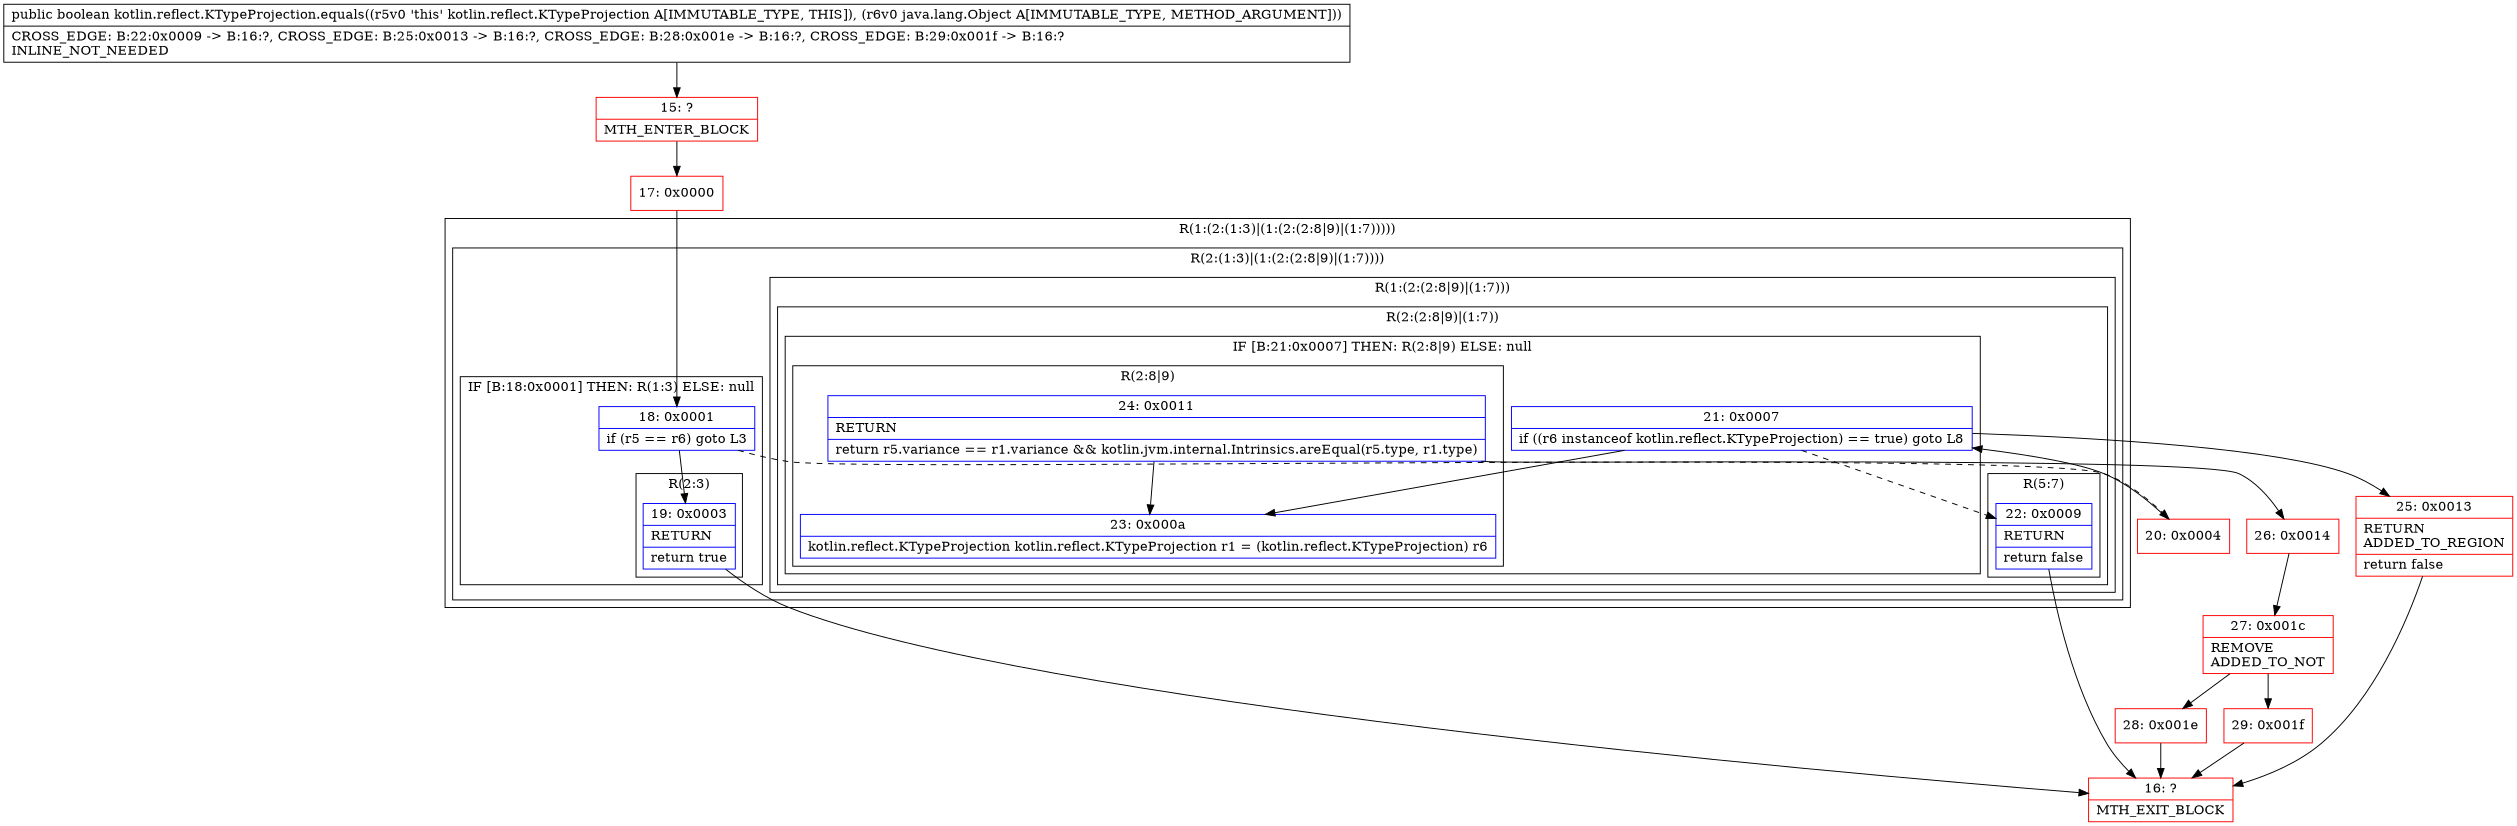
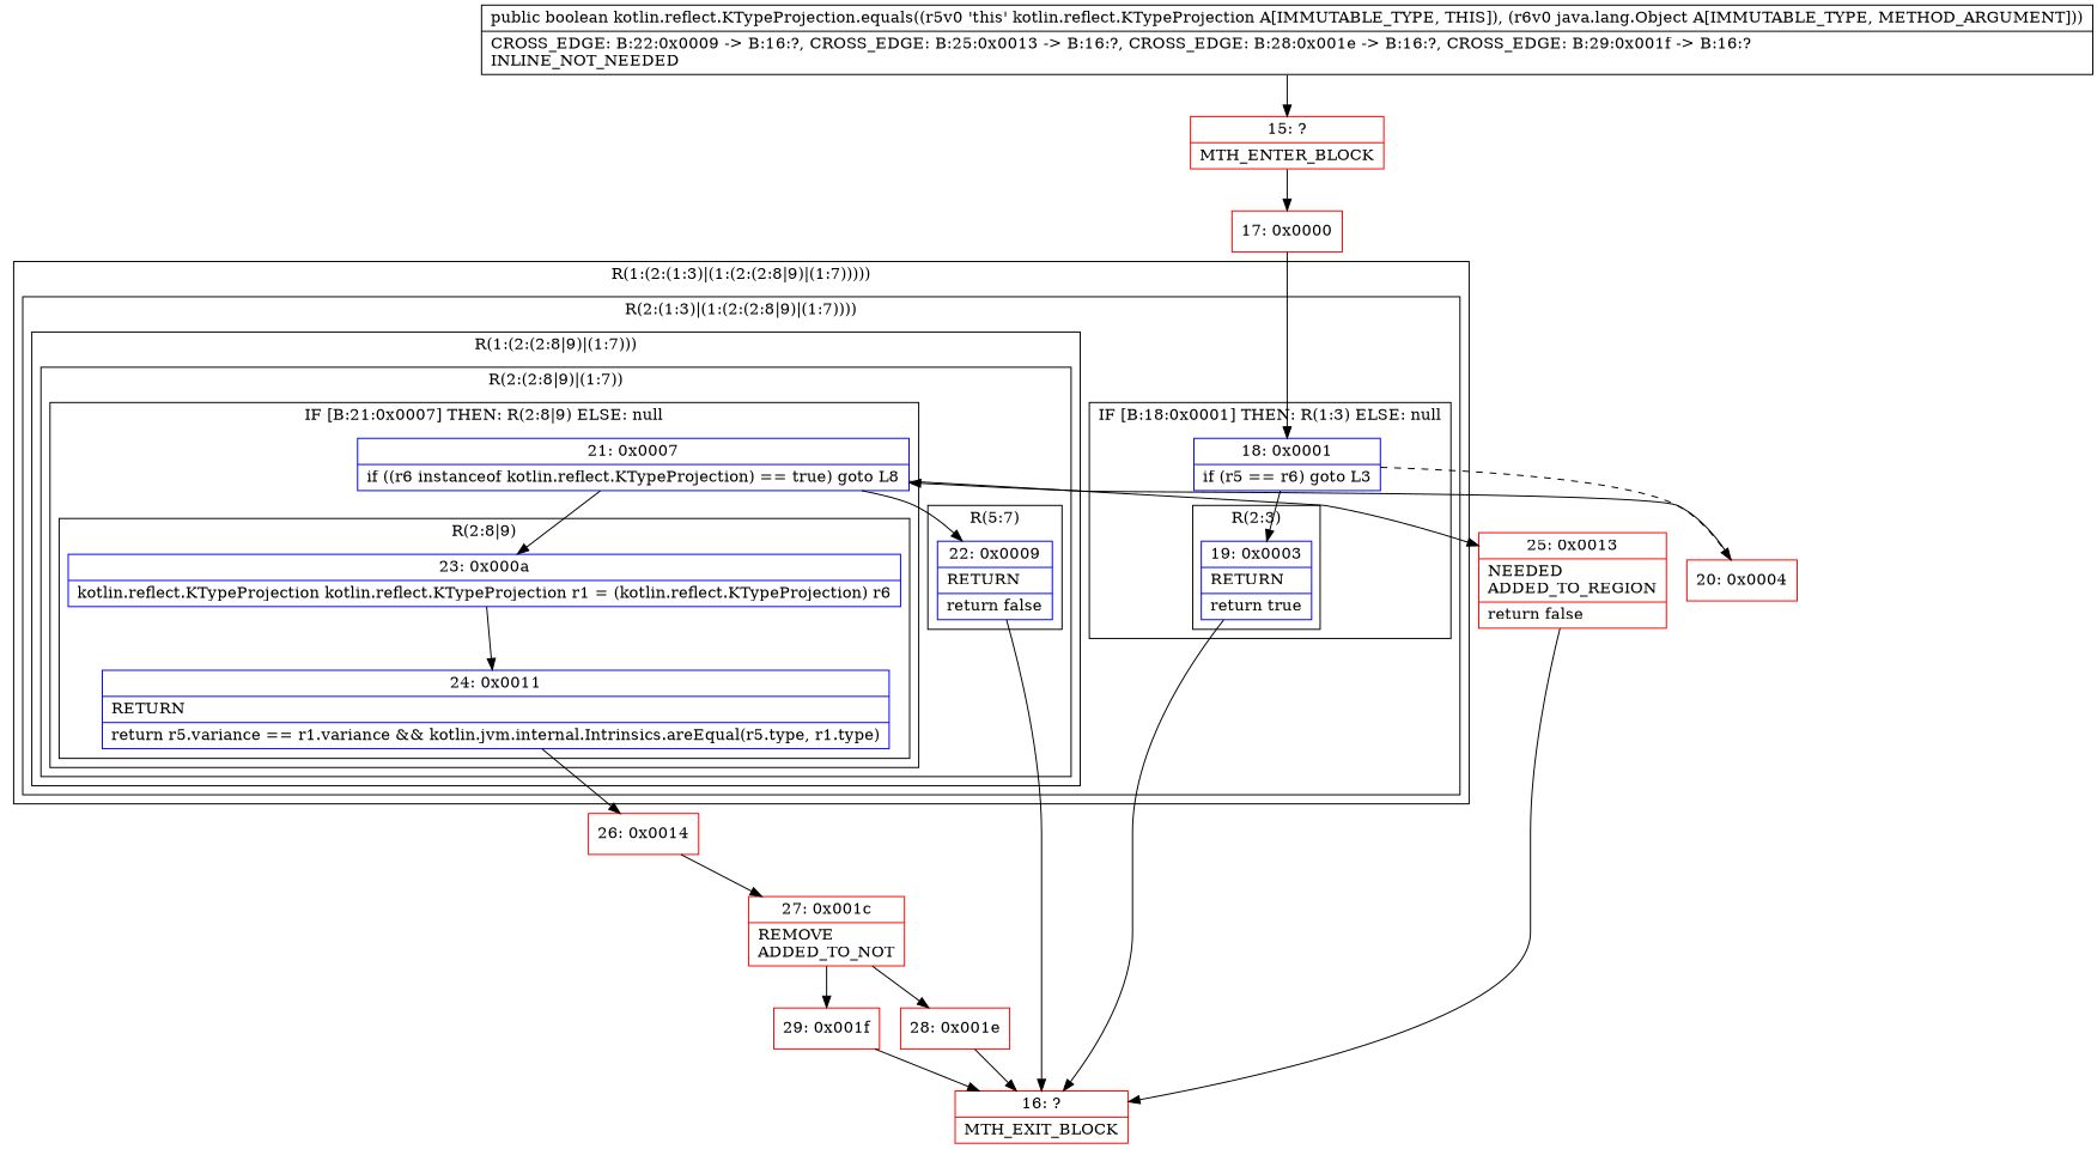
  digraph {
    node [color=red shape=record]
    n1 [color=blue label="{19\:\ 0x0003|RETURN\l|return true\l}"]
    n2 [color=blue label="{18\:\ 0x0001|if (r5 == r6) goto L3\l}"]
    n3 [color=blue label="{23\:\ 0x000a|kotlin.reflect.KTypeProjection kotlin.reflect.KTypeProjection r1 = (kotlin.reflect.KTypeProjection) r6\l}"]
    n4 [color=blue label="{24\:\ 0x0011|RETURN\l|return r5.variance == r1.variance && kotlin.jvm.internal.Intrinsics.areEqual(r5.type, r1.type)\l}"]
    n5 [color=blue label="{21\:\ 0x0007|if ((r6 instanceof kotlin.reflect.KTypeProjection) == true) goto L8\l}"]
    n6 [color=blue label="{22\:\ 0x0009|RETURN\l|return false\l}"]
    n7 [label="{16\:\ ?|MTH_EXIT_BLOCK\l}"]
    n8 [label="{20\:\ 0x0004}"]
    n9 [label="{26\:\ 0x0014}"]
-   n10 [label="{25\:\ 0x0013|RETURN\lADDED_TO_REGION\l|return false\l}"]
+   n10 [label="{25\:\ 0x0013|NEEDED\lADDED_TO_REGION\l|return false\l}"]
    n11 [label="{27\:\ 0x001c|REMOVE\lADDED_TO_NOT\l}"]
    n12 [label="{15\:\ ?|MTH_ENTER_BLOCK\l}"]
    n13 [label="{17\:\ 0x0000}"]
    n14 [label="{28\:\ 0x001e}"]
    n15 [label="{29\:\ 0x001f}"]
    n16 [label="{public boolean kotlin.reflect.KTypeProjection.equals((r5v0 'this' kotlin.reflect.KTypeProjection A[IMMUTABLE_TYPE, THIS]), (r6v0 java.lang.Object A[IMMUTABLE_TYPE, METHOD_ARGUMENT]))  | CROSS_EDGE: B:22:0x0009 \-\> B:16:?, CROSS_EDGE: B:25:0x0013 \-\> B:16:?, CROSS_EDGE: B:28:0x001e \-\> B:16:?, CROSS_EDGE: B:29:0x001f \-\> B:16:?\lINLINE_NOT_NEEDED\l}" color=""]
    subgraph cluster_1 {
      label="R(1:(2:(1:3)|(1:(2:(2:8|9)|(1:7)))))"
      subgraph cluster_2 {
        label="R(2:(1:3)|(1:(2:(2:8|9)|(1:7))))"
        subgraph cluster_3 {
          label="IF [B:18:0x0001] THEN: R(1:3) ELSE: null"
          n2
          subgraph cluster_4 {
            label="R(2:3)"
            n1
          }
        }
        subgraph cluster_5 {
          label="R(1:(2:(2:8|9)|(1:7)))"
          subgraph cluster_6 {
            label="R(2:(2:8|9)|(1:7))"
            subgraph cluster_7 {
              label="IF [B:21:0x0007] THEN: R(2:8|9) ELSE: null"
              n5
              subgraph cluster_8 {
                label="R(2:8|9)"
                n3
                n4
              }
            }
            subgraph cluster_9 {
              label="R(5:7)"
              n6
            }
          }
        }
      }
    }
    n1 -> n7
    n2 -> n1
    n2 -> n8 [style=dashed]
-   n4 -> n3
+   n3 -> n4
    n4 -> n9
    n5 -> n3
-   n5 -> n6 [style=dashed]
+   n5 -> n6 [style=solid]
    n5 -> n10
    n6 -> n7
    n8 -> n5
    n9 -> n11
    n10 -> n7
    n11 -> n14
    n11 -> n15
    n12 -> n13
    n13 -> n2
    n14 -> n7
    n15 -> n7
    n16 -> n12
  }
